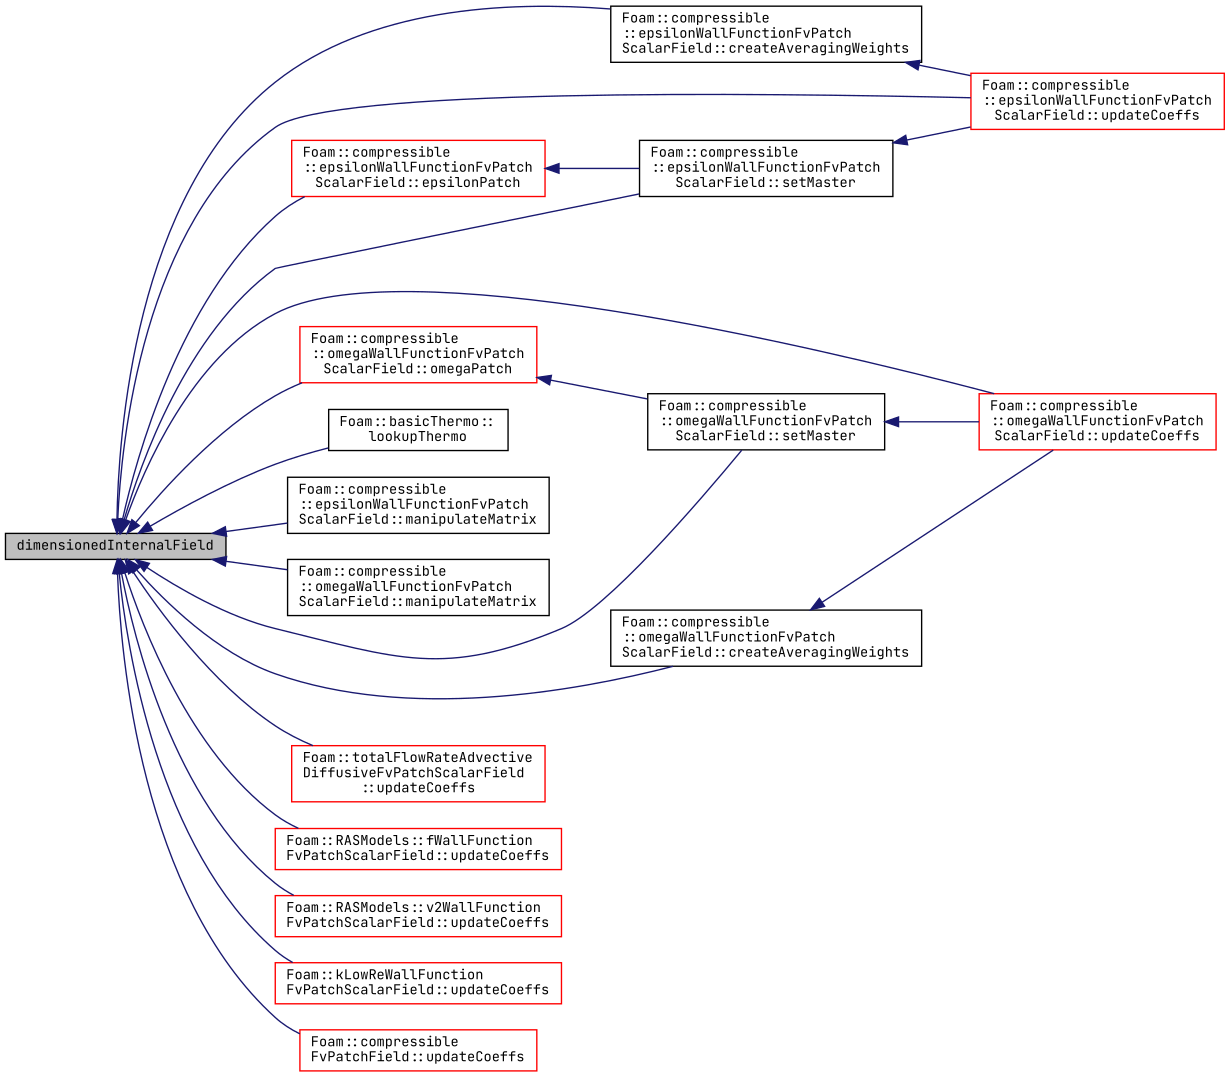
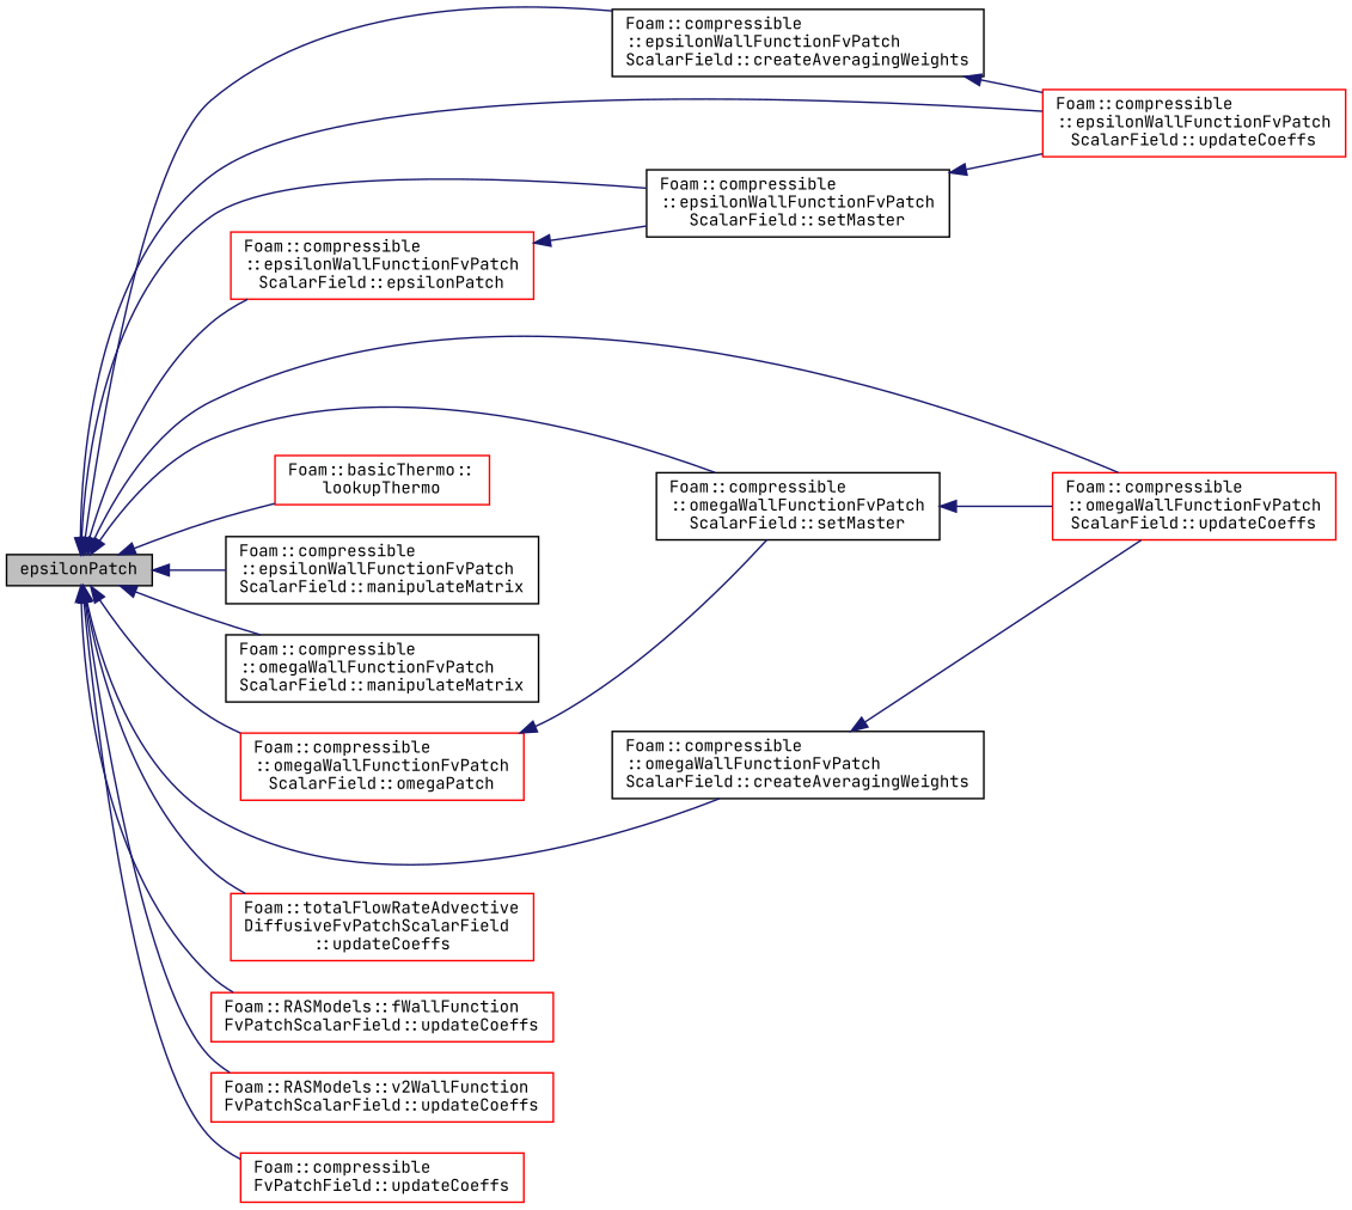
  digraph {
    fontname="JetBrains Mono"
    rankdir=LR
    node [color=red fontname="JetBrains Mono" fontsize=10 shape=record]
    edge [color=midnightblue dir=back fontname="JetBrains Mono" fontsize=10 labelfontname=FreeSans labelfontsize=10 style=solid]
-   n1 [color=black fillcolor=grey75 fontcolor=black height=0.2 label=dimensionedInternalField style=filled width=0.4]
+   n1 [color=black fillcolor=grey75 fontcolor=black height=0.2 label=epsilonPatch style=filled width=0.4]
    n2 [color=black height=0.2 label="Foam::compressible\l::epsilonWallFunctionFvPatch\lScalarField::createAveragingWeights" width=0.4]
    n3 [height=0.2 label="Foam::compressible\l::epsilonWallFunctionFvPatch\lScalarField::updateCoeffs" width=0.4]
    n4 [color=black height=0.2 label="Foam::compressible\l::omegaWallFunctionFvPatch\lScalarField::createAveragingWeights" width=0.4]
    n5 [height=0.2 label="Foam::compressible\l::omegaWallFunctionFvPatch\lScalarField::updateCoeffs" width=0.4]
    n6 [height=0.2 label="Foam::compressible\l::epsilonWallFunctionFvPatch\lScalarField::epsilonPatch" width=0.4]
    n7 [color=black height=0.2 label="Foam::compressible\l::epsilonWallFunctionFvPatch\lScalarField::setMaster" width=0.4]
-   n8 [color=black height=0.2 label="Foam::basicThermo::\llookupThermo" width=0.4]
+   n8 [height=0.2 label="Foam::basicThermo::\llookupThermo" width=0.4]
    n9 [color=black height=0.2 label="Foam::compressible\l::epsilonWallFunctionFvPatch\lScalarField::manipulateMatrix" width=0.4]
    n10 [color=black height=0.2 label="Foam::compressible\l::omegaWallFunctionFvPatch\lScalarField::manipulateMatrix" width=0.4]
    n11 [height=0.2 label="Foam::compressible\l::omegaWallFunctionFvPatch\lScalarField::omegaPatch" width=0.4]
    n12 [color=black height=0.2 label="Foam::compressible\l::omegaWallFunctionFvPatch\lScalarField::setMaster" width=0.4]
    n13 [height=0.2 label="Foam::totalFlowRateAdvective\lDiffusiveFvPatchScalarField\l::updateCoeffs" width=0.4]
    n14 [height=0.2 label="Foam::RASModels::fWallFunction\lFvPatchScalarField::updateCoeffs" width=0.4]
    n15 [height=0.2 label="Foam::RASModels::v2WallFunction\lFvPatchScalarField::updateCoeffs" width=0.4]
-   n16 [height=0.2 label="Foam::kLowReWallFunction\lFvPatchScalarField::updateCoeffs" width=0.4]
    n17 [height=0.2 label="Foam::compressible\lFvPatchField::updateCoeffs" width=0.4]
    n1 -> n2
    n1 -> n3
    n1 -> n4
    n1 -> n5
    n1 -> n6
    n1 -> n7
    n1 -> n8
    n1 -> n9
    n1 -> n10
    n1 -> n11
    n1 -> n12
    n1 -> n13
    n1 -> n14
    n1 -> n15
-   n1 -> n16
    n1 -> n17
    n2 -> n3
    n4 -> n5
    n6 -> n7
    n7 -> n3
    n11 -> n12
    n12 -> n5
  }
